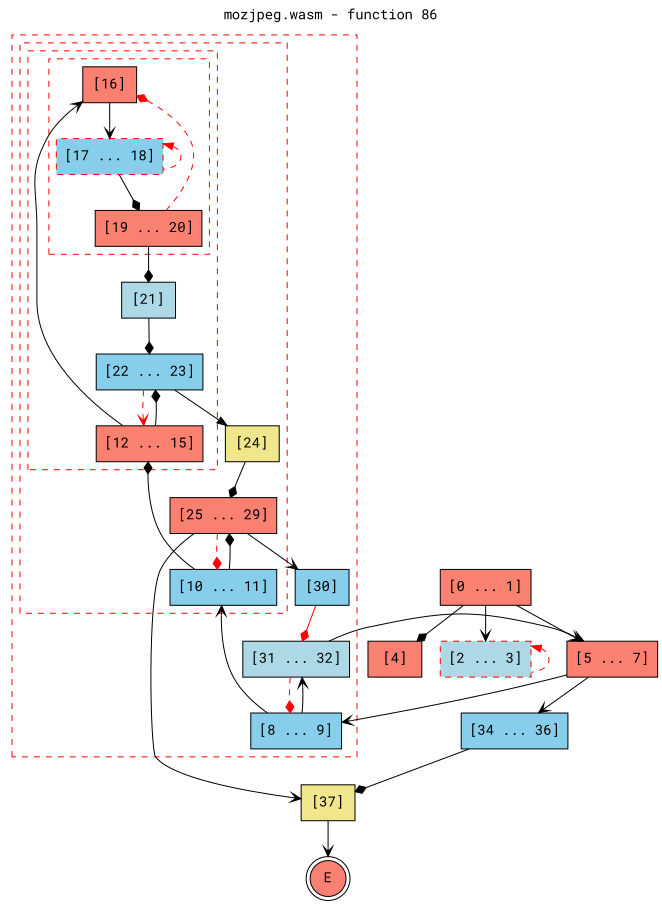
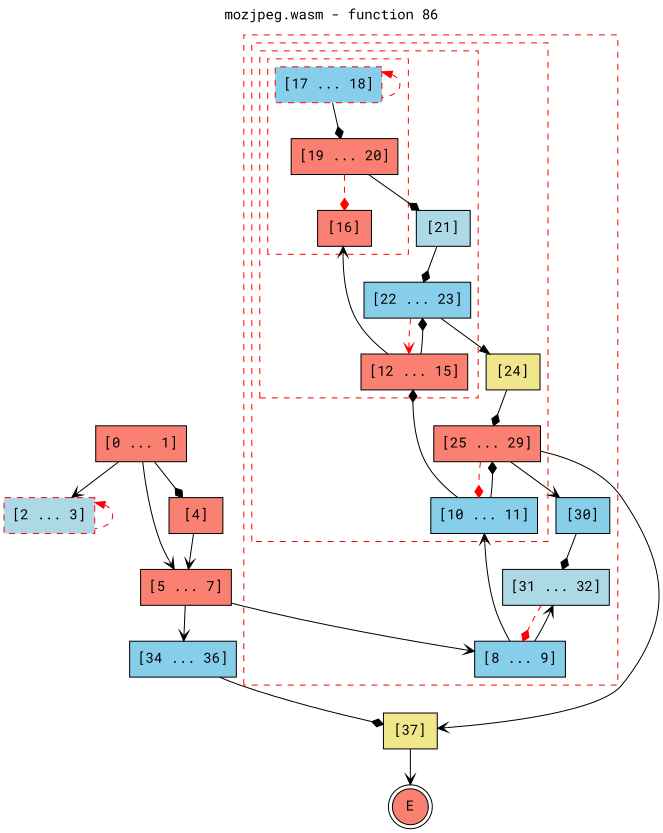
  digraph {
    fontname="Roboto Mono"
    label="mozjpeg.wasm - function 86"
    labelfontcolor=black
    labelfontname=Helvetica
    labelfontsize=16
    labelloc=t
    node [color=black fillcolor=salmon fontname="Roboto Mono" shape=box style="solid,filled"]
    edge [arrowhead=vee fontname="Roboto Mono"]
    n1 [label="[16]"]
    n2 [color=red fillcolor=skyblue label="[17 ... 18]" style="dashed,filled"]
    n3 [label="[19 ... 20]"]
    n4 [label="[12 ... 15]"]
    n5 [fillcolor=lightblue label="[21]"]
    n6 [fillcolor=skyblue label="[22 ... 23]"]
    n7 [fillcolor=skyblue label="[10 ... 11]"]
    n8 [fillcolor=khaki label="[24]"]
    n9 [label="[25 ... 29]"]
    n10 [fillcolor=skyblue label="[8 ... 9]"]
    n11 [fillcolor=skyblue label="[30]"]
    n12 [fillcolor=lightblue label="[31 ... 32]"]
    n13 [fillcolor=khaki label="[37]"]
    E [shape=doublecircle style=filled color=""]
    n15 [label="[0 ... 1]"]
    n16 [color=red fillcolor=lightblue label="[2 ... 3]" style="dashed,filled"]
    n17 [label="[5 ... 7]"]
    n18 [label="[4]"]
    n19 [fillcolor=skyblue label="[34 ... 36]"]
    subgraph cluster_1 {
      color=red
      label=""
      style=dashed
      n10
      n11
      n12
      subgraph cluster_2 {
        color=red
        label=""
        style=dashed
        n7
        n8
        n9
        subgraph cluster_3 {
          color=red
          label=""
          style=dashed
          n4
          n5
          n6
          subgraph cluster_4 {
            color=red
            label=""
            style=dashed
            n1
            n2
            n3
          }
        }
      }
    }
-   n1 -> n2
    n2 -> n2 [color=red dir=back style=dashed arrowhead=""]
    n2 -> n3 [arrowhead=diamond]
    n3 -> n1 [arrowhead=diamond color=red style=dashed]
    n3 -> n5 [arrowhead=diamond]
    n4 -> n1
    n4 -> n6 [arrowhead=diamond]
    n5 -> n6 [arrowhead=diamond]
    n6 -> n4 [color=red style=dashed]
    n6 -> n8 [arrowhead=normal]
    n7 -> n4 [arrowhead=diamond]
    n7 -> n9 [arrowhead=diamond]
    n8 -> n9 [arrowhead=diamond]
    n9 -> n7 [arrowhead=diamond color=red style=dashed]
    n9 -> n11
    n9 -> n13
    n10 -> n7
    n10 -> n12
-   n11 -> n12 [arrowhead=diamond color=red]
+   n11 -> n12 [arrowhead=diamond]
    n12 -> n10 [arrowhead=diamond color=red style=dashed]
    n13 -> E
    n15 -> n16
    n15 -> n17
    n15 -> n18 [arrowhead=diamond]
    n16 -> n16 [color=red dir=back style=dashed arrowhead=""]
    n17 -> n10
    n17 -> n19
-   n12 -> n17
+   n18 -> n17
    n19 -> n13 [arrowhead=diamond]
  }
